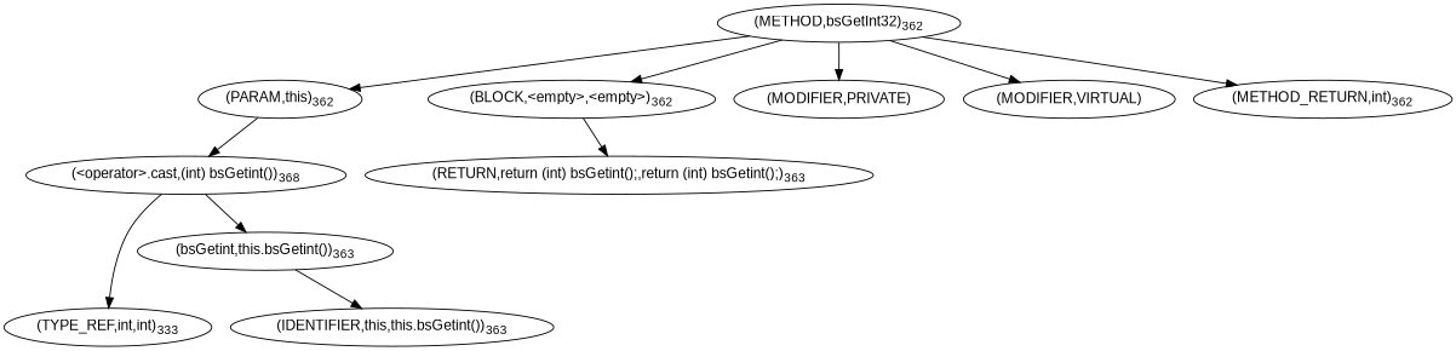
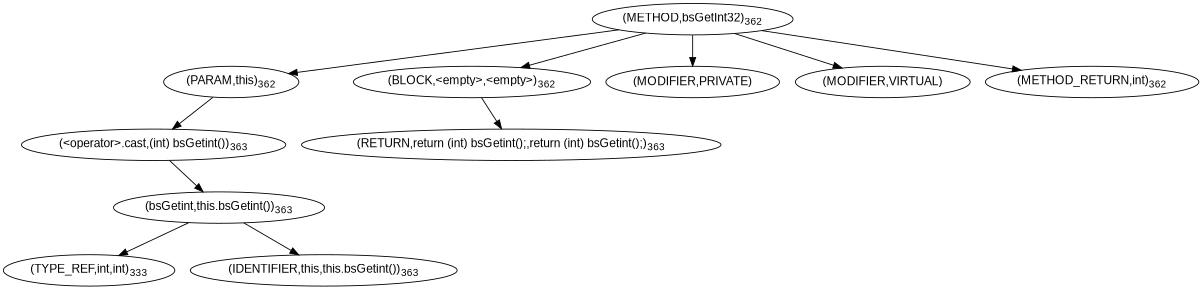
  digraph {
    fontname="Liberation Sans"
    node [fontname="Liberation Sans"]
    edge [fontname="Liberation Sans"]
    n1 [label=<(METHOD,bsGetInt32)<SUB>362</SUB>>]
    n2 [label=<(PARAM,this)<SUB>362</SUB>>]
    n3 [label=<(BLOCK,&lt;empty&gt;,&lt;empty&gt;)<SUB>362</SUB>>]
    n4 [label=<(MODIFIER,PRIVATE)>]
    n5 [label=<(MODIFIER,VIRTUAL)>]
    n6 [label=<(METHOD_RETURN,int)<SUB>362</SUB>>]
-   n7 [label=<(&lt;operator&gt;.cast,(int) bsGetint())<SUB>368</SUB>>]
+   n7 [label=<(&lt;operator&gt;.cast,(int) bsGetint())<SUB>363</SUB>>]
    n8 [label=<(RETURN,return (int) bsGetint();,return (int) bsGetint();)<SUB>363</SUB>>]
    n9 [label=<(TYPE_REF,int,int)<SUB>333</SUB>>]
    n10 [label=<(bsGetint,this.bsGetint())<SUB>363</SUB>>]
    n11 [label=<(IDENTIFIER,this,this.bsGetint())<SUB>363</SUB>>]
    n1 -> n2
    n1 -> n3
    n1 -> n4
    n1 -> n5
    n1 -> n6
    n2 -> n7
    n3 -> n8
-   n7 -> n9
+   n10 -> n9
    n7 -> n10
    n10 -> n11
  }
